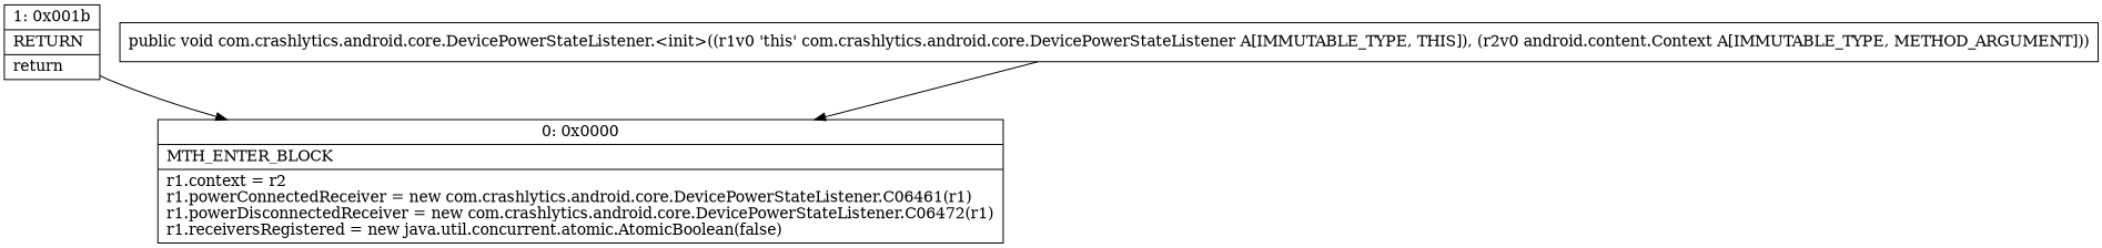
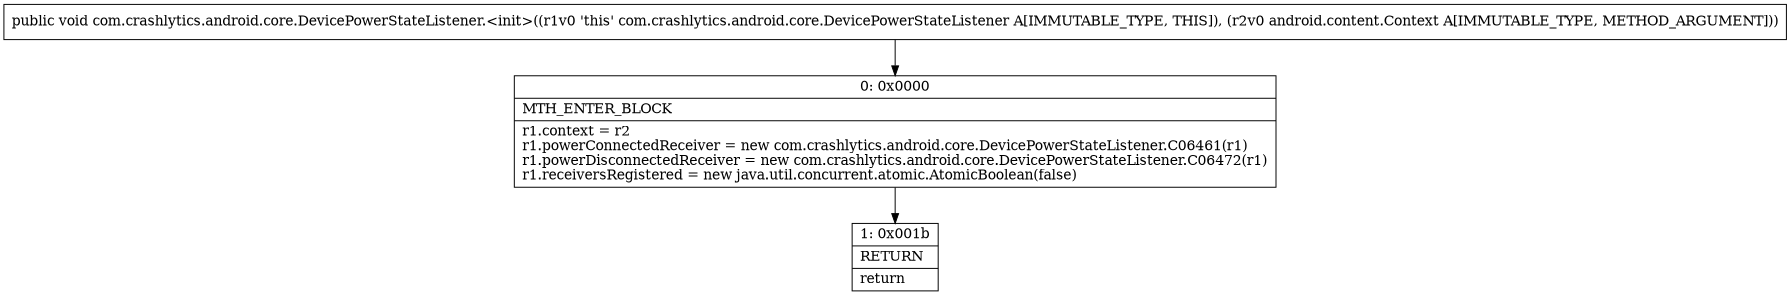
  digraph {
    node [shape=record]
    n1 [label="{0\:\ 0x0000|MTH_ENTER_BLOCK\l|r1.context = r2\lr1.powerConnectedReceiver = new com.crashlytics.android.core.DevicePowerStateListener.C06461(r1)\lr1.powerDisconnectedReceiver = new com.crashlytics.android.core.DevicePowerStateListener.C06472(r1)\lr1.receiversRegistered = new java.util.concurrent.atomic.AtomicBoolean(false)\l}"]
    n2 [label="{1\:\ 0x001b|RETURN\l|return\l}"]
    n3 [label="{public void com.crashlytics.android.core.DevicePowerStateListener.\<init\>((r1v0 'this' com.crashlytics.android.core.DevicePowerStateListener A[IMMUTABLE_TYPE, THIS]), (r2v0 android.content.Context A[IMMUTABLE_TYPE, METHOD_ARGUMENT])) }"]
-   n2 -> n1
+   n1 -> n2
    n3 -> n1
  }
